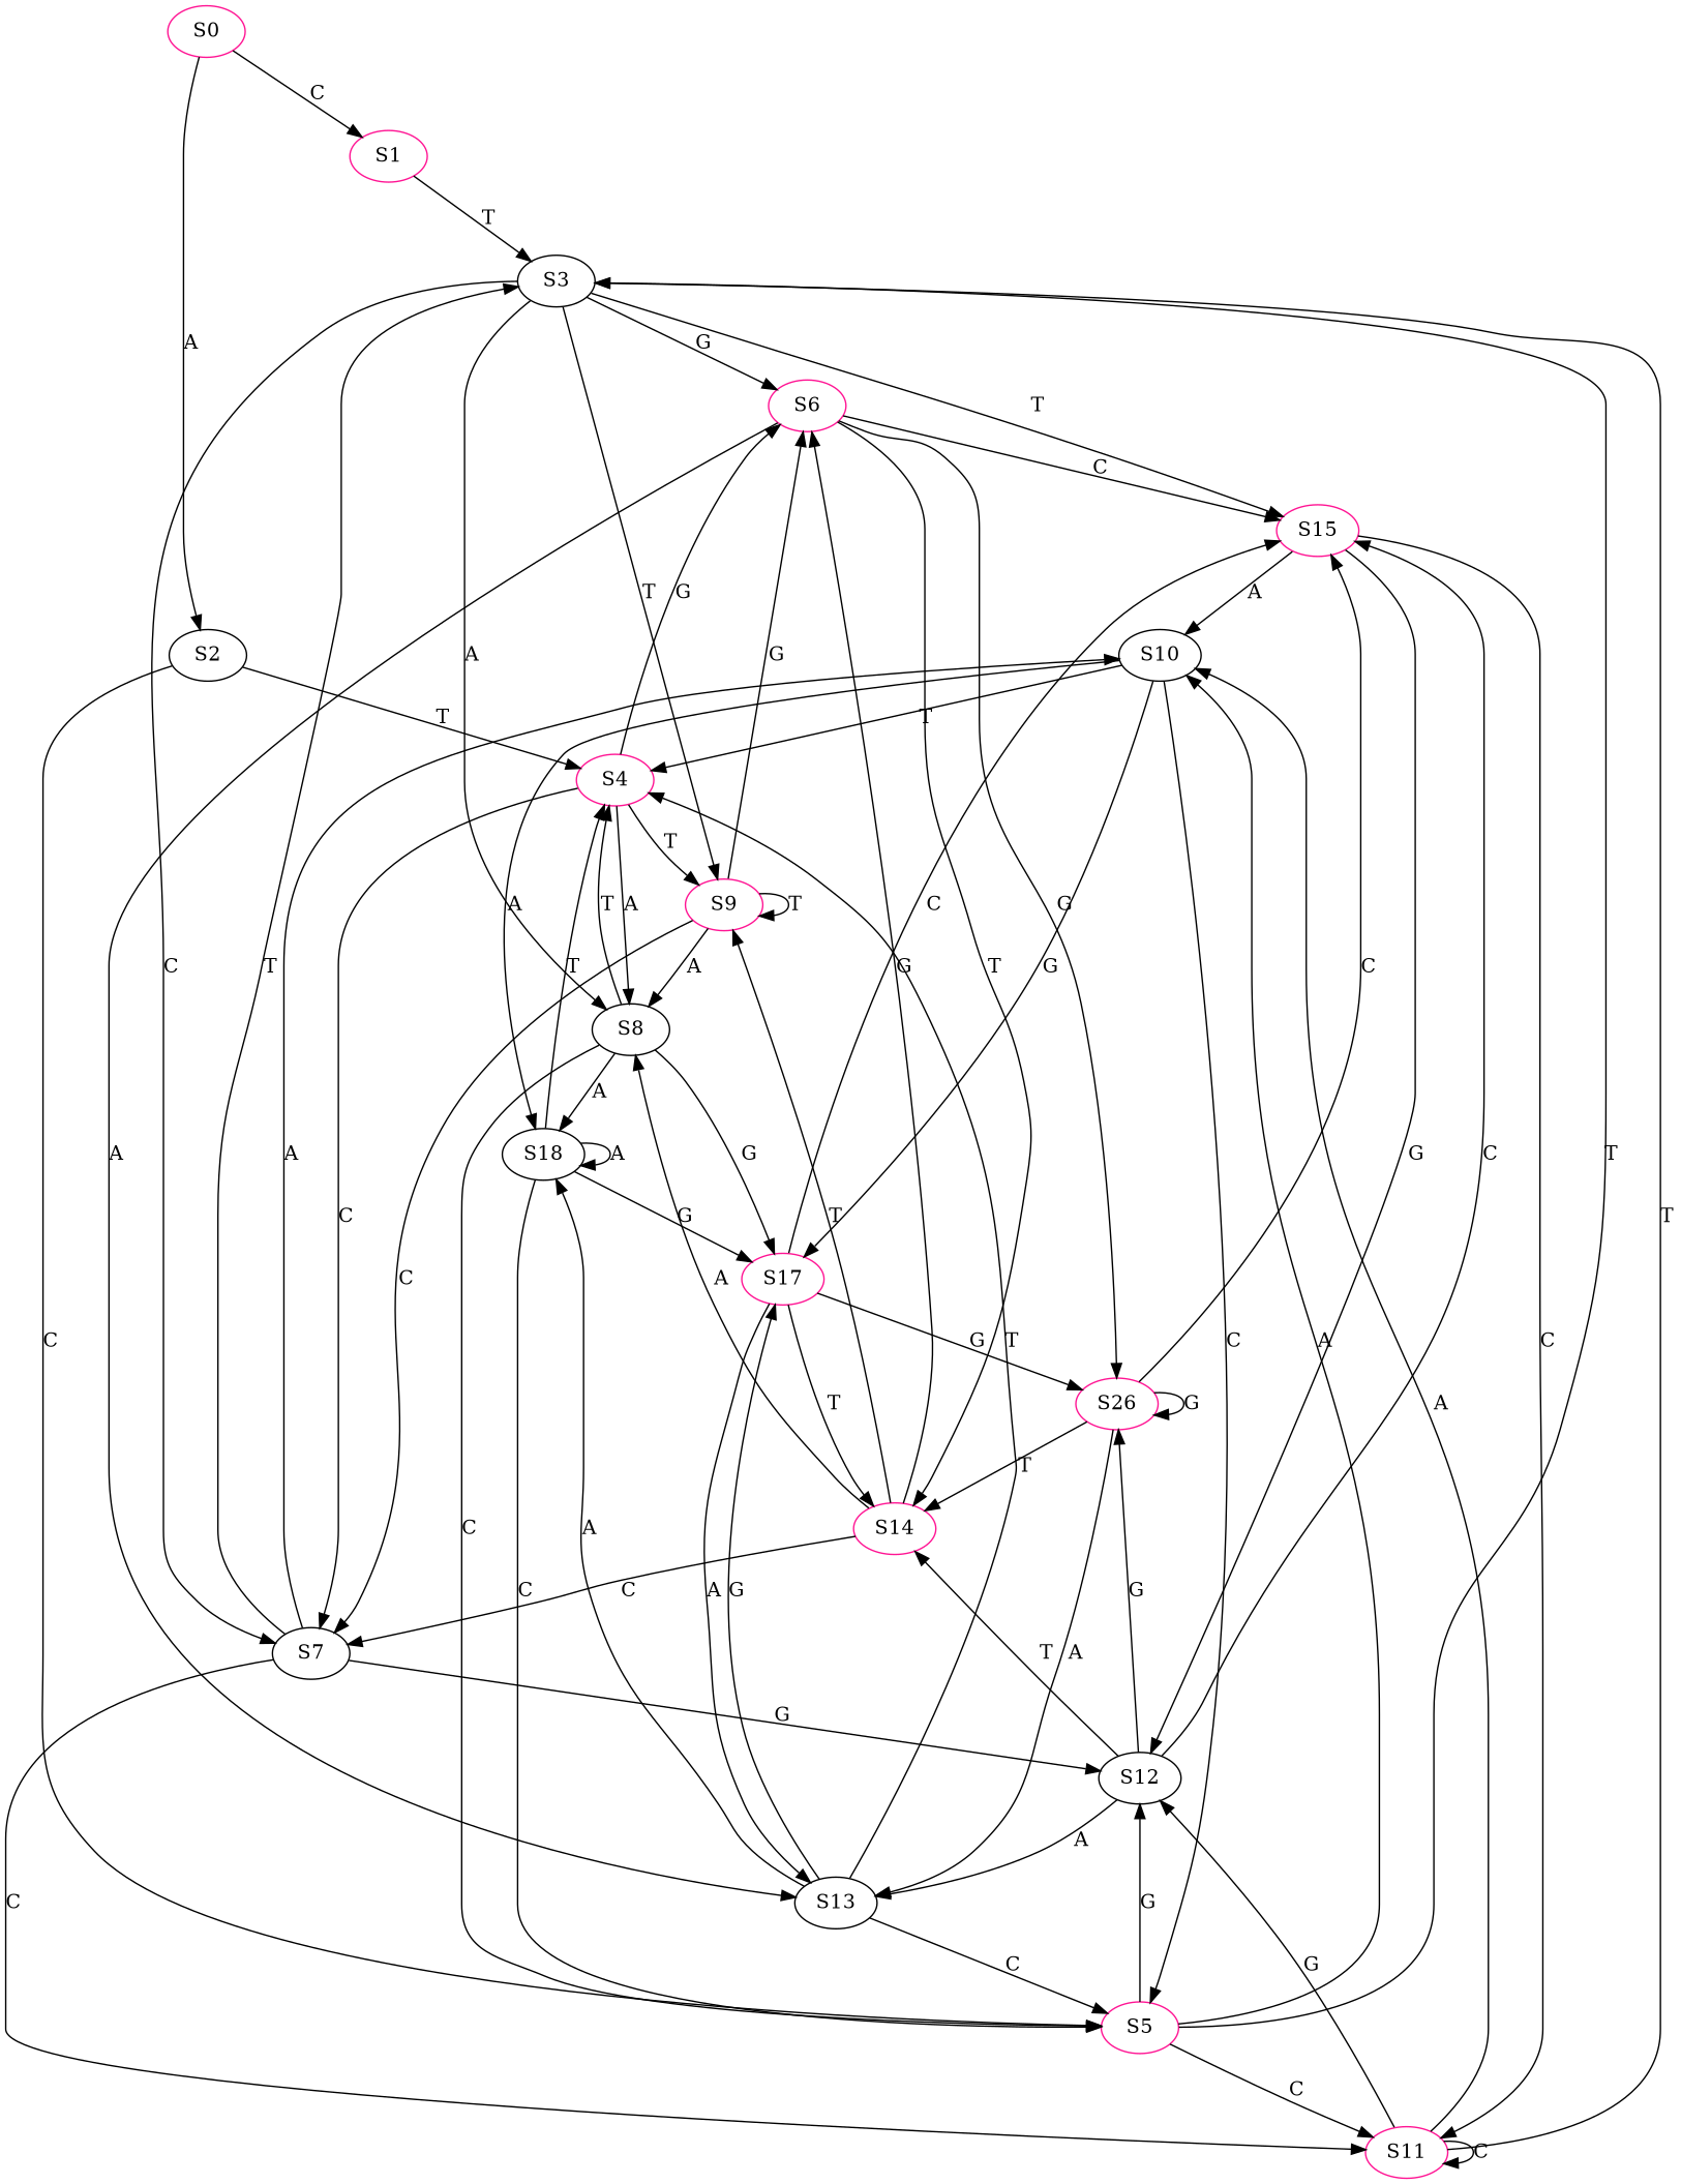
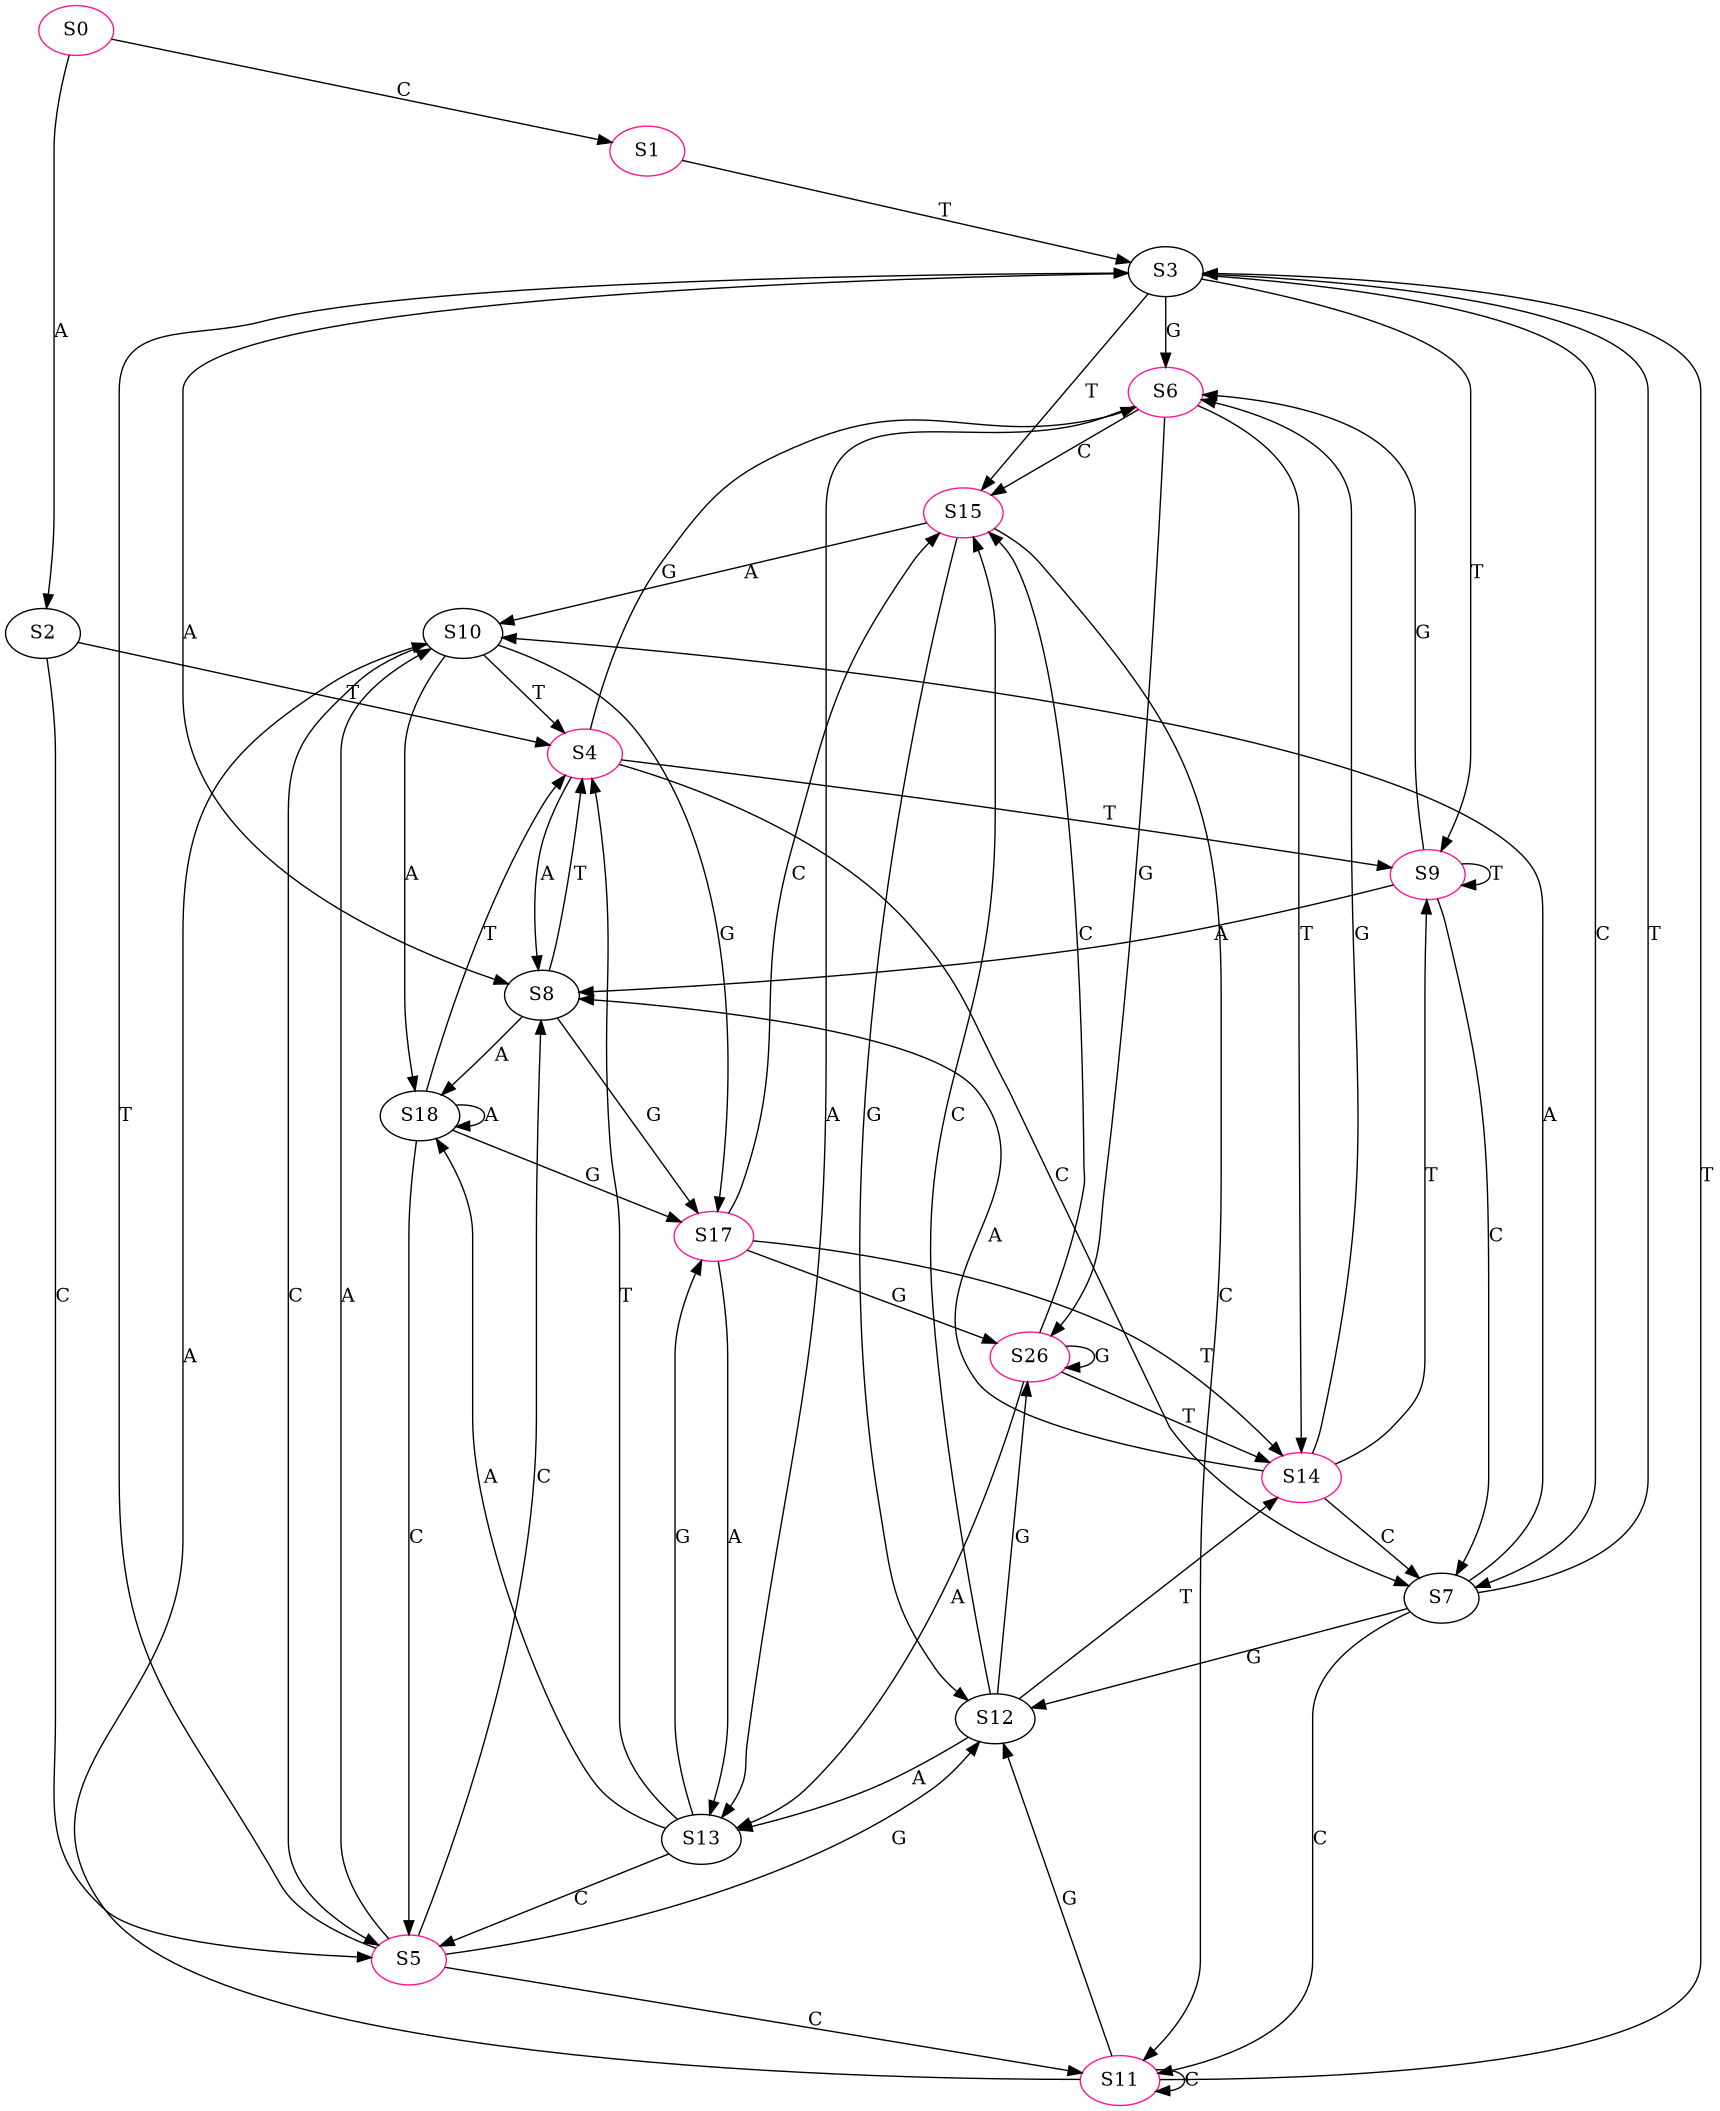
  strict digraph {
    node [color=deeppink]
    S0
    S1
    S2 [color=black]
    S3 [color=black]
    S4
    S5
    S6
    S7 [color=black]
    S8 [color=black]
    S9
    S15
    S10 [color=black]
    S11
    S12 [color=black]
    S13 [color=black]
    S14
    n17 [label=S26]
    S17
    S18 [color=black]
    S0 -> S1 [label=C]
    S0 -> S2 [label=A]
    S1 -> S3 [label=T]
    S2 -> S4 [label=T]
    S2 -> S5 [label=C]
    S3 -> S6 [label=G]
    S3 -> S7 [label=C]
    S3 -> S8 [label=A]
    S3 -> S9 [label=T]
    S3 -> S15 [label=T]
    S4 -> S6 [label=G]
    S4 -> S7 [label=C]
    S4 -> S8 [label=A]
    S4 -> S9 [label=T]
    S5 -> S3 [label=T]
    S5 -> S10 [label=A]
    S5 -> S11 [label=C]
    S5 -> S12 [label=G]
    S6 -> S15 [label=C]
    S6 -> S13 [label=A]
    S6 -> S14 [label=T]
    S6 -> n17 [label=G]
    S7 -> S3 [label=T]
    S7 -> S10 [label=A]
    S7 -> S11 [label=C]
    S7 -> S12 [label=G]
    S8 -> S4 [label=T]
-   S8 -> S5 [label=C]
+   S5 -> S8 [label=C]
    S8 -> S17 [label=G]
    S8 -> S18 [label=A]
    S9 -> S6 [label=G]
    S9 -> S7 [label=C]
    S9 -> S8 [label=A]
    S9 -> S9 [label=T]
    S15 -> S10 [label=A]
    S15 -> S11 [label=C]
    S15 -> S12 [label=G]
    S10 -> S4 [label=T]
    S10 -> S5 [label=C]
    S10 -> S17 [label=G]
    S10 -> S18 [label=A]
    S11 -> S3 [label=T]
    S11 -> S10 [label=A]
    S11 -> S11 [label=C]
    S11 -> S12 [label=G]
    S12 -> S15 [label=C]
    S12 -> S13 [label=A]
    S12 -> S14 [label=T]
    S12 -> n17 [label=G]
    S13 -> S4 [label=T]
    S13 -> S5 [label=C]
    S13 -> S17 [label=G]
    S13 -> S18 [label=A]
    S14 -> S6 [label=G]
    S14 -> S7 [label=C]
    S14 -> S8 [label=A]
    S14 -> S9 [label=T]
    n17 -> S15 [label=C]
    n17 -> S13 [label=A]
    n17 -> S14 [label=T]
    n17 -> n17 [label=G]
    S17 -> S15 [label=C]
    S17 -> S13 [label=A]
    S17 -> S14 [label=T]
    S17 -> n17 [label=G]
    S18 -> S4 [label=T]
    S18 -> S5 [label=C]
    S18 -> S17 [label=G]
    S18 -> S18 [label=A]
  }
